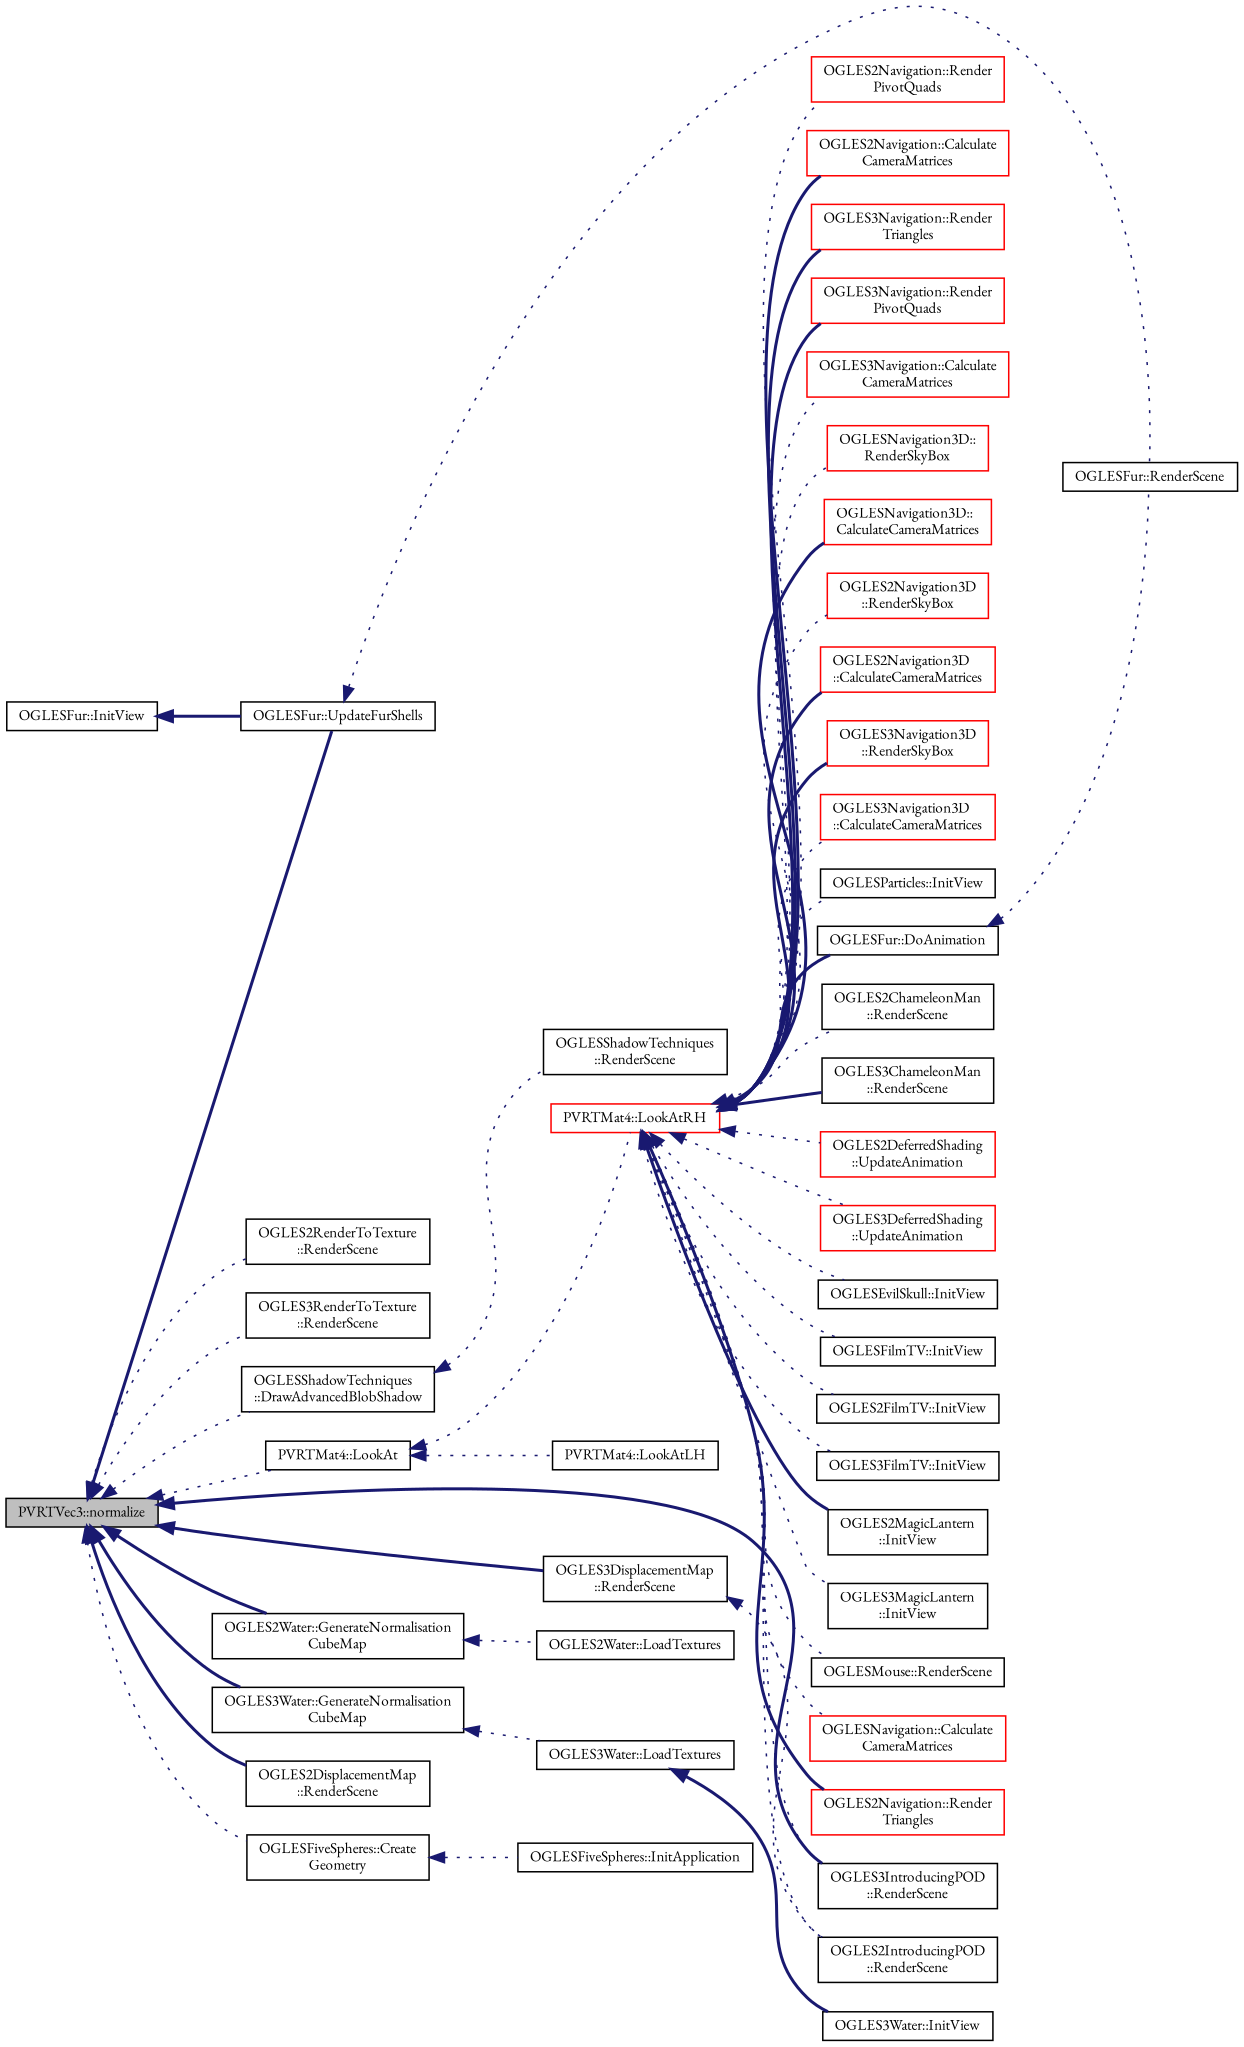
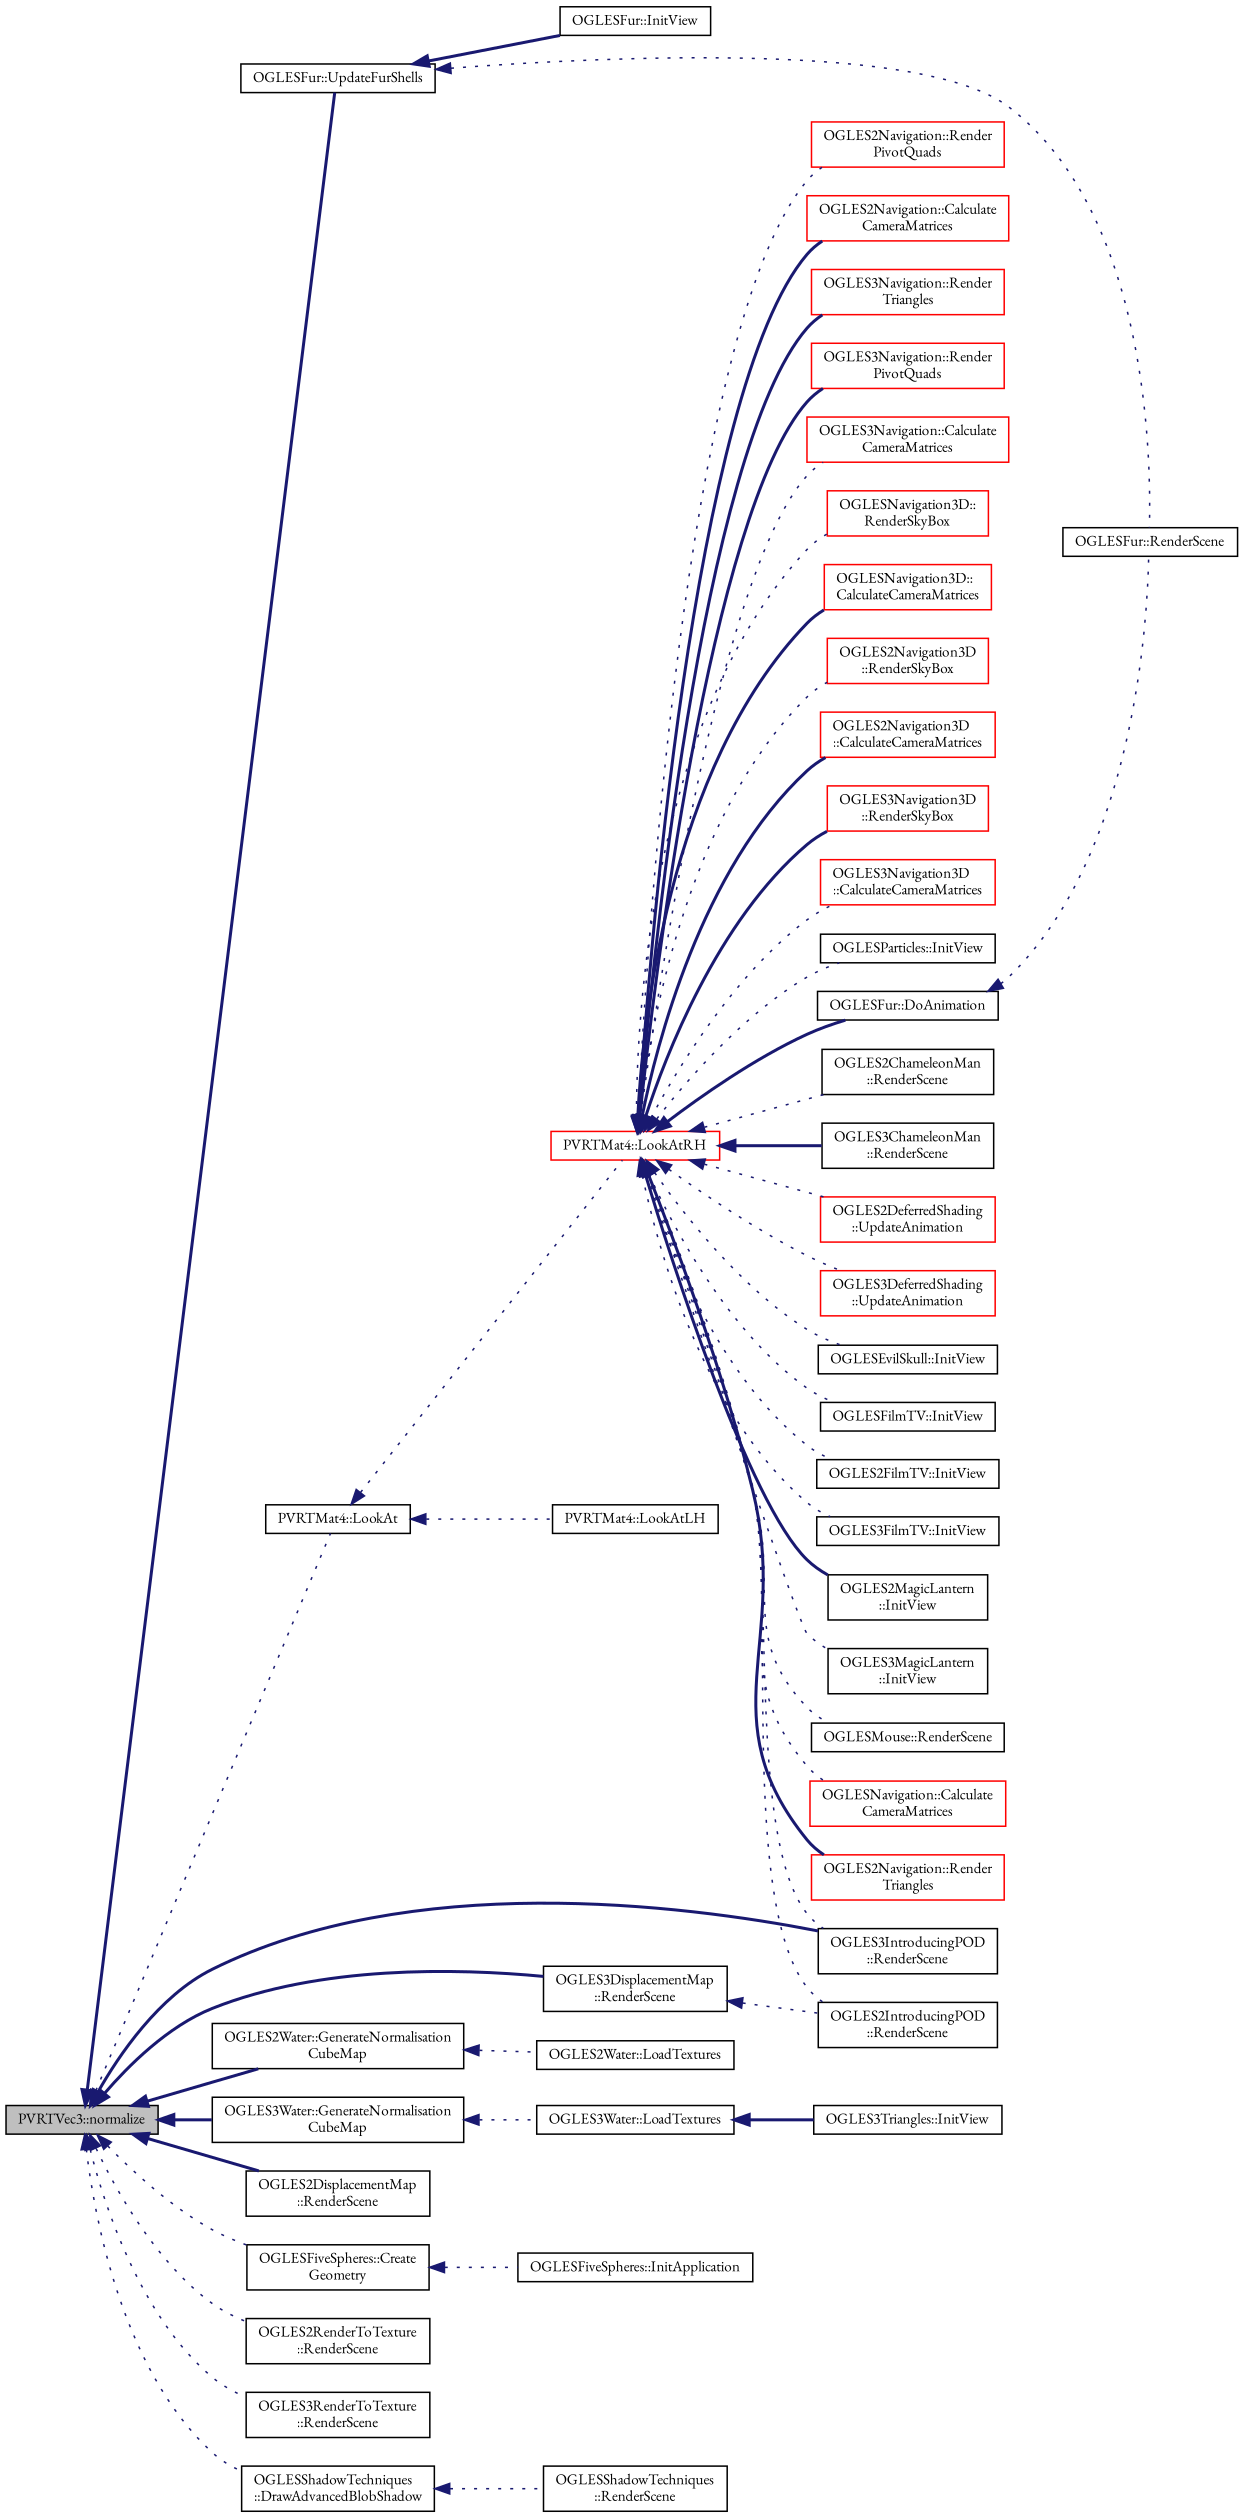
  digraph {
    fontname="EB Garamond"
    rankdir=LR
    node [color=black fillcolor=white fontname="EB Garamond" fontsize=10 shape=record style=filled]
    edge [color=midnightblue dir=back fontname="EB Garamond" fontsize=10 labelfontname=Helvetica labelfontsize=10 style=dotted]
    n1 [fillcolor=grey75 fontcolor=black height=0.2 label="PVRTVec3::normalize" width=0.4]
    n2 [height=0.2 label="OGLESFur::UpdateFurShells" width=0.4]
    n3 [height=0.2 label="OGLES2Water::GenerateNormalisation\lCubeMap" width=0.4]
    n4 [height=0.2 label="OGLES3Water::GenerateNormalisation\lCubeMap" width=0.4]
    n5 [height=0.2 label="OGLES3IntroducingPOD\l::RenderScene" width=0.4]
    n6 [height=0.2 label="OGLES2DisplacementMap\l::RenderScene" width=0.4]
    n7 [height=0.2 label="OGLES3DisplacementMap\l::RenderScene" width=0.4]
    n8 [height=0.2 label="OGLESFiveSpheres::Create\lGeometry" width=0.4]
    n9 [height=0.2 label="OGLES2RenderToTexture\l::RenderScene" width=0.4]
    n10 [height=0.2 label="OGLES3RenderToTexture\l::RenderScene" width=0.4]
    n11 [height=0.2 label="OGLESShadowTechniques\l::DrawAdvancedBlobShadow" width=0.4]
    n12 [height=0.2 label="PVRTMat4::LookAt" width=0.4]
    n13 [height=0.2 label="OGLESFur::InitView" width=0.4]
    n14 [height=0.2 label="OGLESFur::RenderScene" width=0.4]
    n15 [height=0.2 label="OGLES2Water::LoadTextures" width=0.4]
    n16 [height=0.2 label="OGLES3Water::LoadTextures" width=0.4]
    n17 [height=0.2 label="OGLES2IntroducingPOD\l::RenderScene" width=0.4]
    n18 [height=0.2 label="OGLESFiveSpheres::InitApplication" width=0.4]
    n19 [height=0.2 label="OGLESShadowTechniques\l::RenderScene" width=0.4]
    n20 [color=red height=0.2 label="PVRTMat4::LookAtRH" width=0.4]
    n21 [height=0.2 label="PVRTMat4::LookAtLH" width=0.4]
-   n22 [height=0.2 label="OGLES3Water::InitView" width=0.4]
+   n22 [height=0.2 label="OGLES3Triangles::InitView" width=0.4]
    n23 [height=0.2 label="OGLES2ChameleonMan\l::RenderScene" width=0.4]
    n24 [height=0.2 label="OGLES3ChameleonMan\l::RenderScene" width=0.4]
    n25 [color=red height=0.2 label="OGLES2DeferredShading\l::UpdateAnimation" width=0.4]
    n26 [color=red height=0.2 label="OGLES3DeferredShading\l::UpdateAnimation" width=0.4]
    n27 [height=0.2 label="OGLESEvilSkull::InitView" width=0.4]
    n28 [height=0.2 label="OGLESFilmTV::InitView" width=0.4]
    n29 [height=0.2 label="OGLES2FilmTV::InitView" width=0.4]
    n30 [height=0.2 label="OGLES3FilmTV::InitView" width=0.4]
    n31 [height=0.2 label="OGLESFur::DoAnimation" width=0.4]
    n32 [height=0.2 label="OGLES2MagicLantern\l::InitView" width=0.4]
    n33 [height=0.2 label="OGLES3MagicLantern\l::InitView" width=0.4]
    n34 [height=0.2 label="OGLESMouse::RenderScene" width=0.4]
    n35 [color=red height=0.2 label="OGLESNavigation::Calculate\lCameraMatrices" width=0.4]
    n36 [color=red height=0.2 label="OGLES2Navigation::Render\lTriangles" width=0.4]
    n37 [color=red height=0.2 label="OGLES2Navigation::Render\lPivotQuads" width=0.4]
    n38 [color=red height=0.2 label="OGLES2Navigation::Calculate\lCameraMatrices" width=0.4]
    n39 [color=red height=0.2 label="OGLES3Navigation::Render\lTriangles" width=0.4]
    n40 [color=red height=0.2 label="OGLES3Navigation::Render\lPivotQuads" width=0.4]
    n41 [color=red height=0.2 label="OGLES3Navigation::Calculate\lCameraMatrices" width=0.4]
    n42 [color=red height=0.2 label="OGLESNavigation3D::\lRenderSkyBox" width=0.4]
    n43 [color=red height=0.2 label="OGLESNavigation3D::\lCalculateCameraMatrices" width=0.4]
    n44 [color=red height=0.2 label="OGLES2Navigation3D\l::RenderSkyBox" width=0.4]
    n45 [color=red height=0.2 label="OGLES2Navigation3D\l::CalculateCameraMatrices" width=0.4]
    n46 [color=red height=0.2 label="OGLES3Navigation3D\l::RenderSkyBox" width=0.4]
    n47 [color=red height=0.2 label="OGLES3Navigation3D\l::CalculateCameraMatrices" width=0.4]
    n48 [height=0.2 label="OGLESParticles::InitView" width=0.4]
    n1 -> n2 [style=bold]
    n1 -> n3 [style=bold]
    n1 -> n4 [style=bold]
    n1 -> n5 [style=bold]
    n1 -> n6 [style=bold]
    n1 -> n7 [style=bold]
    n1 -> n8
    n1 -> n9
    n1 -> n10
    n1 -> n11
    n1 -> n12
-   n13 -> n2 [style=bold]
+   n2 -> n13 [style=bold]
    n2 -> n14
    n3 -> n15
    n4 -> n16
    n7 -> n17
    n8 -> n18
    n11 -> n19
    n12 -> n20
    n12 -> n21
    n16 -> n22 [style=bold]
    n20 -> n5
    n20 -> n17
    n20 -> n23
    n20 -> n24 [style=bold]
    n20 -> n25
    n20 -> n26
    n20 -> n27
    n20 -> n28
    n20 -> n29
    n20 -> n30
    n20 -> n31 [style=bold]
    n20 -> n32 [style=bold]
    n20 -> n33
    n20 -> n34
    n20 -> n35
    n20 -> n36 [style=bold]
    n20 -> n37
    n20 -> n38 [style=bold]
    n20 -> n39 [style=bold]
    n20 -> n40 [style=bold]
    n20 -> n41
    n20 -> n42
    n20 -> n43 [style=bold]
    n20 -> n44
    n20 -> n45 [style=bold]
    n20 -> n46 [style=bold]
    n20 -> n47
    n20 -> n48
    n31 -> n14
  }
